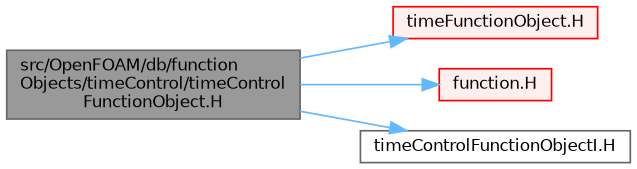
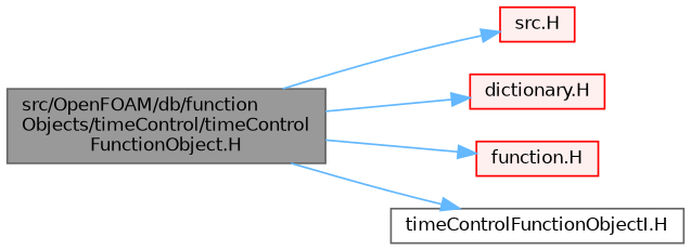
  digraph {
    rankdir=LR
    node [color=red fillcolor="#FFF0F0" fontname=Helvetica fontsize=10 shape=box style=filled]
    edge [color=steelblue1 fontname=Helvetica fontsize=10 labelfontname=Helvetica labelfontsize=10 style=solid]
    n1 [color=gray40 fillcolor=grey60 fontcolor=black height=0.2 label="src/OpenFOAM/db/function\lObjects/timeControl/timeControl\lFunctionObject.H" width=0.4]
-   n2 [height=0.2 label="timeFunctionObject.H" width=0.4]
+   n2 [height=0.2 label="src.H" width=0.4]
+   n3 [height=0.2 label="dictionary.H" width=0.4]
    n4 [height=0.2 label="function.H" width=0.4]
    n5 [color=grey40 fillcolor=white height=0.2 label="timeControlFunctionObjectI.H" width=0.4]
    n1 -> n2
+   n1 -> n3
    n1 -> n4
    n1 -> n5
  }
